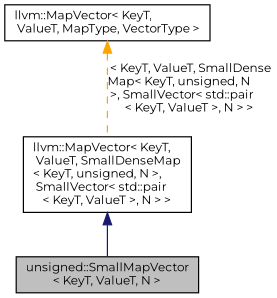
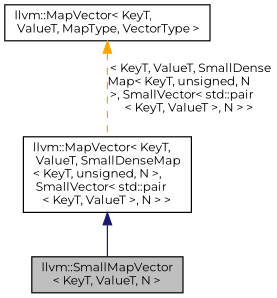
  digraph {
    rankdir=TB
    fontname=Montserrat
    node [color=black fontname=Montserrat fontsize=10 shape=box]
    edge [dir=back fontname=Montserrat fontsize=10 labelfontname=Helvetica labelfontsize=10]
-   n1 [fillcolor=grey75 fontcolor=black height=0.2 label="unsigned::SmallMapVector\l\< KeyT, ValueT, N \>" style=filled width=0.4]
+   n1 [fillcolor=grey75 fontcolor=black height=0.2 label="llvm::SmallMapVector\l\< KeyT, ValueT, N \>" style=filled width=0.4]
    n2 [height=0.2 label="llvm::MapVector\< KeyT,\l ValueT, SmallDenseMap\l\< KeyT, unsigned, N \>,\l SmallVector\< std::pair\l\< KeyT, ValueT \>, N \> \>" width=0.4]
    n3 [height=0.2 label="llvm::MapVector\< KeyT,\l ValueT, MapType, VectorType \>" width=0.4]
    n2 -> n1 [color=midnightblue style=solid]
    n3 -> n2 [color=orange label=" \< KeyT, ValueT, SmallDense\lMap\< KeyT, unsigned, N\l \>, SmallVector\< std::pair\l\< KeyT, ValueT \>, N \> \>" style=dashed]
  }
